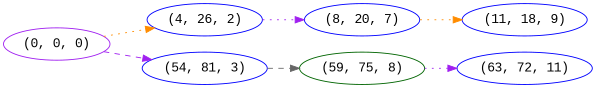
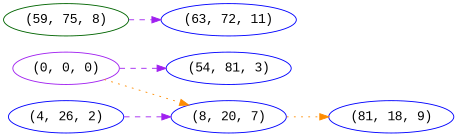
  digraph {
    fontname="Liberation Mono"
    rankdir=LR
    node [color=blue fontname="Liberation Mono"]
    edge [color=purple fontname="Liberation Mono" style=dotted]
    "(0, 0, 0)" [color=purple]
    n2 [label="(4, 26, 2)"]
    "(54, 81, 3)"
    "(8, 20, 7)"
    "(59, 75, 8)" [color=darkgreen]
-   "(11, 18, 9)"
+   "(11, 18, 9)" [label="(81, 18, 9)"]
    "(63, 72, 11)"
-   "(0, 0, 0)" -> n2 [color=darkorange]
+   "(0, 0, 0)" -> "(8, 20, 7)" [color=darkorange]
    "(0, 0, 0)" -> "(54, 81, 3)" [style=dashed]
-   n2 -> "(8, 20, 7)"
-   "(54, 81, 3)" -> "(59, 75, 8)" [color=gray40 style=dashed]
+   n2 -> "(8, 20, 7)" [style=dashed]
    "(8, 20, 7)" -> "(11, 18, 9)" [color=darkorange]
-   "(59, 75, 8)" -> "(63, 72, 11)"
+   "(59, 75, 8)" -> "(63, 72, 11)" [style=dashed]
  }
